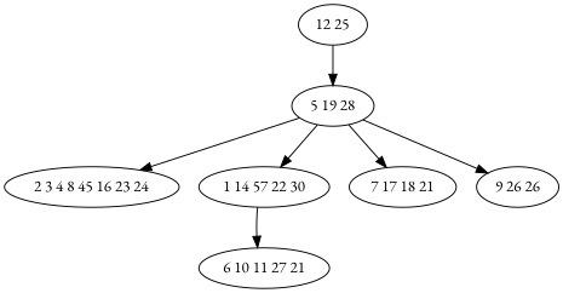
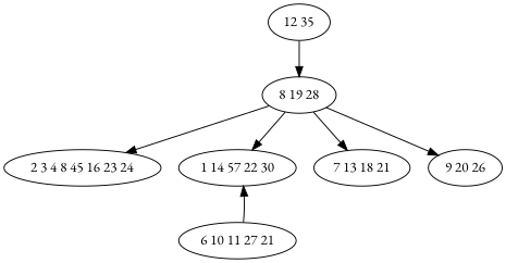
  digraph {
    fontname="EB Garamond"
    node [fontname="EB Garamond"]
    edge [fontname="EB Garamond"]
-   n1 [label="12 25"]
-   n2 [label="5 19 28"]
+   n1 [label="12 35"]
+   n2 [label="8 19 28"]
    n3 [label="2 3 4 8 45 16 23 24"]
    n4 [label="1 14 57 22 30"]
-   n5 [label="7 17 18 21"]
-   n6 [label="9 26 26"]
+   n5 [label="7 13 18 21"]
+   n6 [label="9 20 26"]
    n7 [label="6 10 11 27 21"]
    n1 -> n2
    n2 -> n3
    n2 -> n4
    n2 -> n5
    n2 -> n6
-   n4 -> n7
+   n7 -> n4
  }
